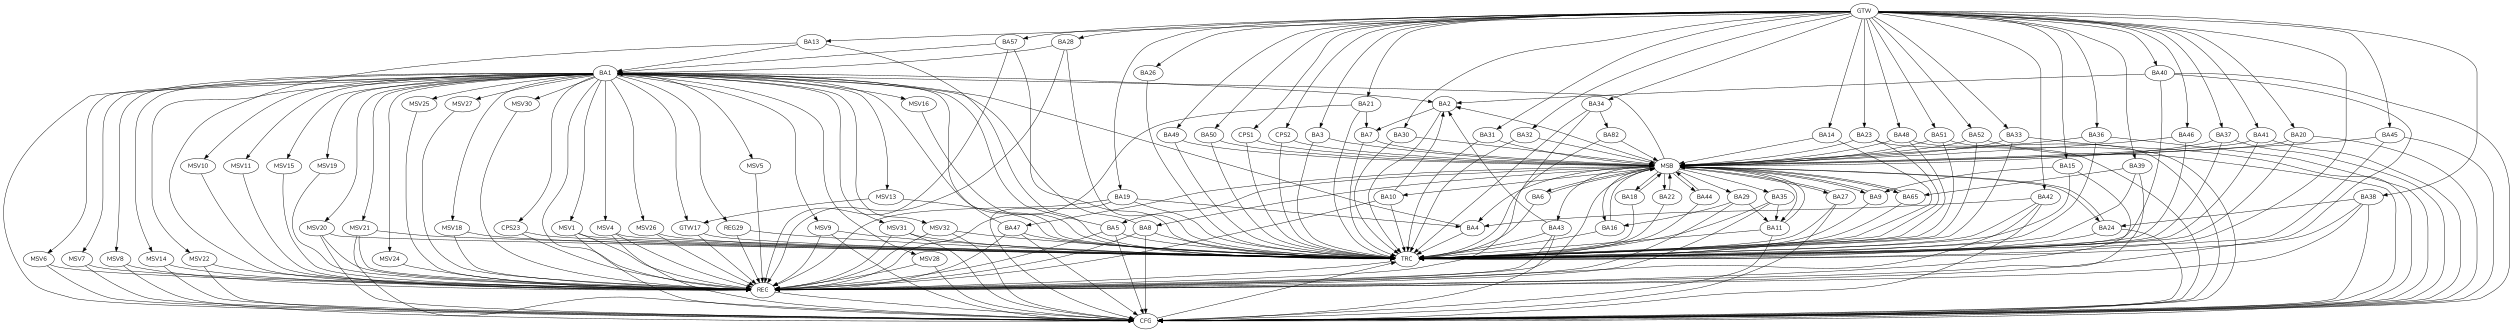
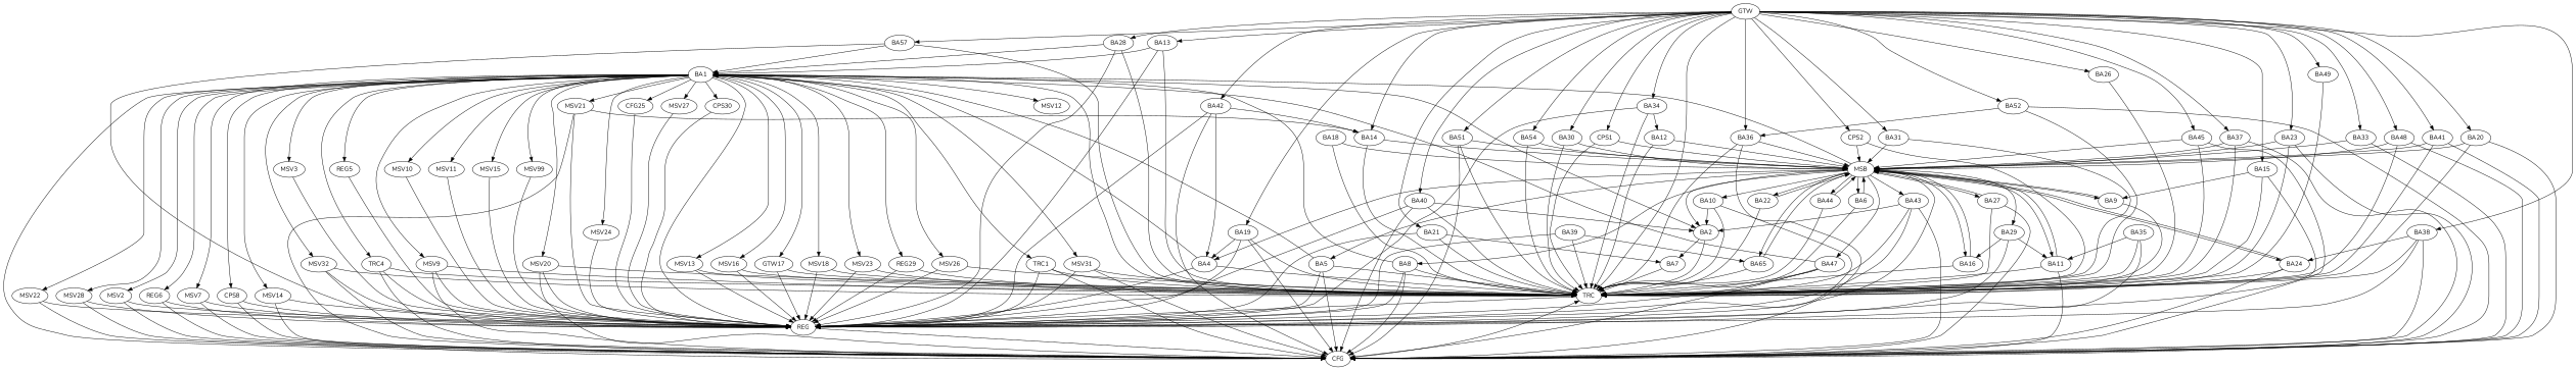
  strict digraph {
    fontname=Nunito
    node [fontname=Nunito]
    edge [fontname=Nunito]
    n1 [label=BA1]
    n2 [label=BA2]
    n3 [label=REG]
    n4 [label=CFG]
    n5 [label=TRC]
-   n6 [label=MSV1]
-   n9 [label=MSV4]
-   n10 [label=MSV5]
-   n11 [label=MSV6]
+   n6 [label=TRC1]
+   n7 [label=MSV2]
+   n8 [label=MSV3]
+   n9 [label=TRC4]
+   n10 [label=REG5]
+   n11 [label=REG6]
    n12 [label=MSV7]
-   n13 [label=MSV8]
+   n13 [label=CPS8]
    n14 [label=MSV9]
    n15 [label=MSV10]
    n16 [label=MSV11]
+   n17 [label=MSV12]
    n18 [label=MSV13]
    n19 [label=MSV14]
    n20 [label=MSV15]
    n21 [label=MSV16]
    n22 [label=GTW17]
    n23 [label=MSV18]
-   n24 [label=MSV19]
+   n24 [label=MSV99]
    n25 [label=MSV20]
    n26 [label=MSV21]
    n27 [label=MSV22]
-   n28 [label=CPS23]
+   n28 [label=MSV23]
    n29 [label=MSV24]
-   n30 [label=MSV25]
+   n30 [label=CFG25]
    n31 [label=MSV26]
    n32 [label=MSV27]
    n33 [label=MSV28]
    n34 [label=REG29]
-   n35 [label=MSV30]
+   n35 [label=CPS30]
    n36 [label=MSV31]
    n37 [label=MSV32]
    n38 [label=BA7]
    n39 [label=MSB]
    n40 [label=BA4]
    n41 [label=BA5]
    n42 [label=BA6]
    n43 [label=BA8]
    n44 [label=BA9]
    n45 [label=BA10]
    n46 [label=BA11]
    n47 [label=BA16]
    n48 [label=BA18]
    n49 [label=BA22]
    n50 [label=BA24]
    n51 [label=BA65]
    n52 [label=BA27]
    n53 [label=BA29]
    n54 [label=BA35]
    n55 [label=BA43]
    n56 [label=BA44]
    n57 [label=BA47]
-   n58 [label=BA3]
-   n59 [label=BA82]
+   n59 [label=BA12]
    n60 [label=BA13]
    n61 [label=BA14]
    n62 [label=BA15]
    n63 [label=BA57]
    n64 [label=BA19]
    n65 [label=BA20]
    n66 [label=BA21]
    n67 [label=BA23]
    n68 [label=BA26]
    n69 [label=BA28]
    n70 [label=BA30]
    n71 [label=BA31]
-   n72 [label=BA32]
    n73 [label=BA33]
    n74 [label=BA34]
    n75 [label=BA36]
    n76 [label=BA37]
    n77 [label=BA38]
    n78 [label=BA39]
    n79 [label=BA40]
    n80 [label=BA41]
    n81 [label=BA42]
    n82 [label=BA45]
-   n83 [label=BA46]
    n84 [label=BA48]
    n85 [label=BA49]
-   n86 [label=BA50]
+   n86 [label=BA54]
    n87 [label=BA51]
    n88 [label=BA52]
    n89 [label=CPS1]
    n90 [label=CPS2]
    n91 [label=GTW]
    n1 -> n2
    n1 -> n3
    n1 -> n4
    n1 -> n5
    n1 -> n6
+   n1 -> n7
+   n1 -> n8
    n1 -> n9
    n1 -> n10
    n1 -> n11
    n1 -> n12
    n1 -> n13
    n1 -> n14
    n1 -> n15
    n1 -> n16
+   n1 -> n17
    n1 -> n18
    n1 -> n19
    n1 -> n20
    n1 -> n21
    n1 -> n22
    n1 -> n23
    n1 -> n24
    n1 -> n25
    n1 -> n26
    n1 -> n27
    n1 -> n28
    n1 -> n29
    n1 -> n30
    n1 -> n31
    n1 -> n32
    n1 -> n33
    n1 -> n34
    n1 -> n35
    n1 -> n36
    n1 -> n37
    n2 -> n5
    n2 -> n38
    n3 -> n4
    n4 -> n5
    n5 -> n3
    n6 -> n3
    n6 -> n4
    n6 -> n5
+   n7 -> n3
+   n7 -> n4
+   n8 -> n3
    n9 -> n3
    n9 -> n4
    n9 -> n5
    n10 -> n3
    n11 -> n3
    n11 -> n4
    n12 -> n3
    n12 -> n4
    n13 -> n3
    n13 -> n4
    n14 -> n3
    n14 -> n4
    n14 -> n5
    n15 -> n3
    n16 -> n3
-   n18 -> n22
+   n18 -> n3
    n18 -> n5
    n19 -> n3
    n19 -> n4
    n20 -> n3
+   n21 -> n3
    n21 -> n5
    n22 -> n3
    n22 -> n5
    n23 -> n3
    n23 -> n5
    n24 -> n3
    n25 -> n3
    n25 -> n4
    n25 -> n5
    n26 -> n3
    n26 -> n4
-   n26 -> n5
+   n26 -> n61
    n27 -> n3
    n27 -> n4
    n28 -> n3
    n28 -> n5
    n29 -> n3
    n30 -> n3
    n31 -> n3
    n31 -> n5
    n32 -> n3
    n33 -> n3
    n33 -> n4
    n34 -> n3
    n34 -> n5
    n35 -> n3
    n36 -> n3
    n36 -> n4
    n36 -> n5
    n37 -> n3
    n37 -> n4
    n37 -> n5
    n38 -> n5
-   n38 -> n39
    n39 -> n1
    n39 -> n2
    n39 -> n3
    n39 -> n40
    n39 -> n41
    n39 -> n42
    n39 -> n43
    n39 -> n44
    n39 -> n45
    n39 -> n46
    n39 -> n47
-   n39 -> n48
    n39 -> n49
    n39 -> n50
    n39 -> n51
    n39 -> n52
    n39 -> n53
-   n39 -> n54
    n39 -> n55
    n39 -> n56
    n39 -> n57
    n40 -> n1
+   n40 -> n3
    n40 -> n5
    n41 -> n1
    n41 -> n3
    n41 -> n4
    n41 -> n5
    n42 -> n5
    n42 -> n39
    n43 -> n1
    n43 -> n3
    n43 -> n4
    n43 -> n5
    n44 -> n5
    n44 -> n39
    n45 -> n2
    n45 -> n3
    n45 -> n5
    n46 -> n4
    n46 -> n5
    n46 -> n39
    n47 -> n5
    n47 -> n39
    n48 -> n5
    n48 -> n39
    n49 -> n5
    n49 -> n39
    n50 -> n4
    n50 -> n5
    n50 -> n39
    n51 -> n5
    n51 -> n39
    n52 -> n4
    n52 -> n5
    n52 -> n39
    n53 -> n3
    n53 -> n46
    n53 -> n47
    n54 -> n3
    n54 -> n5
    n54 -> n46
    n55 -> n2
    n55 -> n3
    n55 -> n4
    n55 -> n5
    n56 -> n5
    n56 -> n39
    n57 -> n1
    n57 -> n3
    n57 -> n4
    n57 -> n5
-   n58 -> n5
-   n58 -> n39
    n59 -> n5
    n59 -> n39
    n60 -> n1
    n60 -> n3
    n60 -> n5
    n61 -> n5
    n61 -> n39
    n62 -> n3
    n62 -> n5
    n62 -> n44
    n63 -> n1
    n63 -> n3
    n63 -> n5
    n64 -> n3
    n64 -> n4
    n64 -> n5
    n64 -> n40
    n65 -> n4
    n65 -> n5
    n65 -> n39
    n66 -> n3
    n66 -> n5
    n66 -> n38
    n67 -> n4
    n67 -> n5
    n67 -> n39
    n68 -> n5
    n69 -> n1
    n69 -> n3
    n69 -> n5
    n70 -> n5
    n70 -> n39
    n71 -> n5
    n71 -> n39
-   n72 -> n5
-   n72 -> n39
    n73 -> n4
-   n73 -> n5
    n73 -> n39
    n74 -> n3
    n74 -> n5
    n74 -> n59
    n75 -> n4
    n75 -> n5
    n75 -> n39
    n76 -> n4
    n76 -> n5
    n76 -> n39
    n77 -> n3
    n77 -> n4
    n77 -> n5
    n77 -> n50
    n78 -> n3
    n78 -> n5
    n78 -> n51
    n79 -> n2
    n79 -> n3
    n79 -> n4
    n79 -> n5
    n80 -> n4
    n80 -> n5
    n80 -> n39
    n81 -> n3
    n81 -> n4
-   n81 -> n5
+   n81 -> n61
    n81 -> n40
    n82 -> n4
    n82 -> n5
    n82 -> n39
-   n83 -> n5
-   n83 -> n39
    n84 -> n4
    n84 -> n5
    n84 -> n39
    n85 -> n5
-   n85 -> n39
    n86 -> n5
    n86 -> n39
    n87 -> n4
    n87 -> n5
    n87 -> n39
    n88 -> n4
    n88 -> n5
-   n88 -> n39
+   n88 -> n75
    n89 -> n5
    n89 -> n39
    n90 -> n5
    n90 -> n39
    n91 -> n5
-   n91 -> n58
    n91 -> n60
    n91 -> n61
    n91 -> n62
    n91 -> n63
    n91 -> n64
    n91 -> n65
    n91 -> n66
    n91 -> n67
    n91 -> n68
    n91 -> n69
    n91 -> n70
    n91 -> n71
-   n91 -> n72
    n91 -> n73
    n91 -> n74
    n91 -> n75
    n91 -> n76
    n91 -> n77
-   n91 -> n78
    n91 -> n79
    n91 -> n80
    n91 -> n81
    n91 -> n82
-   n91 -> n83
    n91 -> n84
    n91 -> n85
    n91 -> n86
    n91 -> n87
    n91 -> n88
    n91 -> n89
    n91 -> n90
  }
